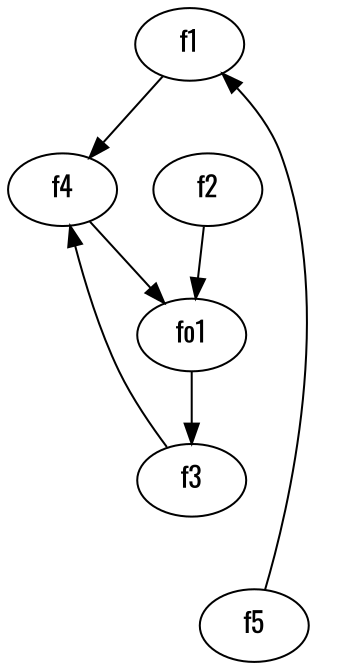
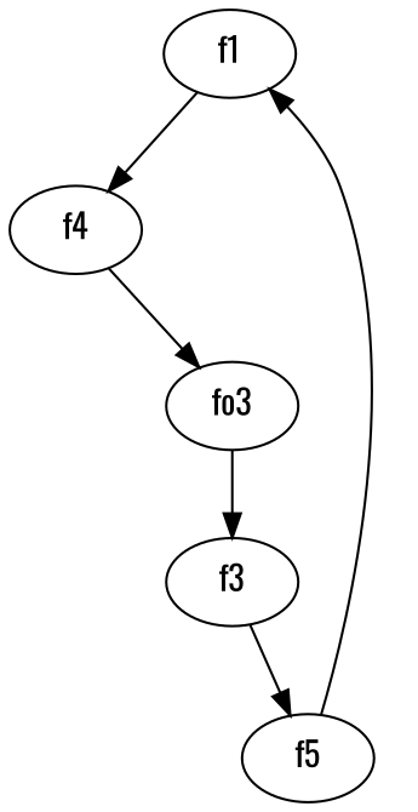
  strict digraph {
    fontname=Oswald
    node [fontname=Oswald]
    edge [fontname=Oswald weight=2]
    f1
    f4
-   fo1
-   f2
+   fo1 [label=fo3]
    f3
    f5
    f1 -> f4
    f4 -> fo1
    fo1 -> f3
-   f2 -> fo1
-   f3 -> f4
+   f3 -> f5
    f5 -> f1
  }
